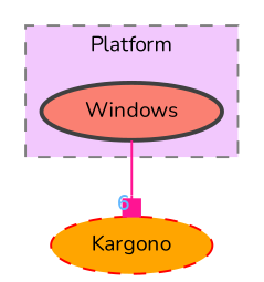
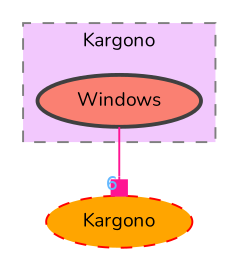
  digraph {
    compound=true
    fontname=Nunito
    node [fontname=Nunito fontsize=10 shape=ellipse]
    n1 [color=grey25 fillcolor=salmon height=0.2 label=Windows style="filled,bold" width=0.4]
    n2 [color=red fillcolor=orange height=0.2 label=Kargono style="filled,dashed" width=0.4]
    subgraph cluster_1 {
      bgcolor="#f2c8fd"
      fontsize=10
-     label=Platform
+     label=Kargono
      pencolor=grey50
      style="filled,dashed"
      n1
    }
    n1 -> n2 [color=deeppink fontcolor=steelblue1 fontname=Nunito fontsize=10 headlabel=6 labeldistance=1.5 labelfontname=Helvetica labelfontsize=10 arrowhead=box]
  }
